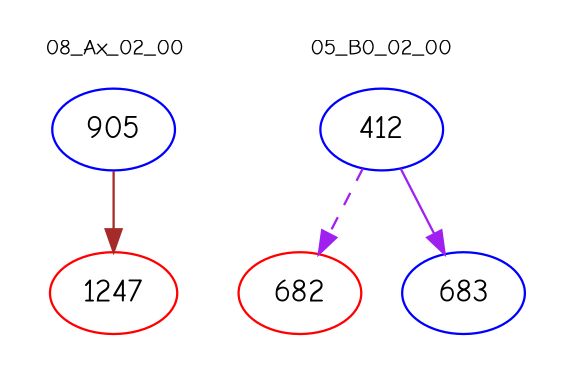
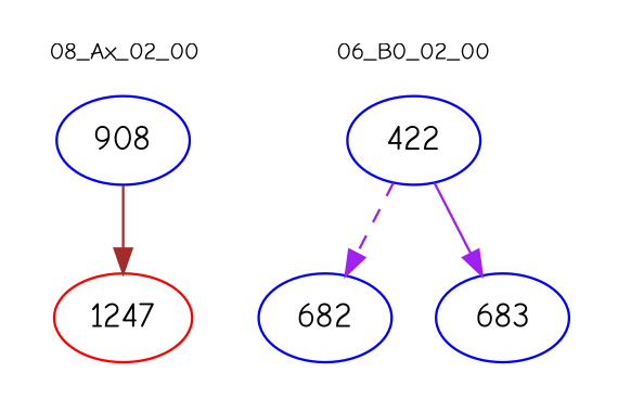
  digraph {
    fontname="Comic Neue"
    node [color=blue fontname="Comic Neue"]
    edge [color=purple fontname="Comic Neue" style=solid]
-   n1 [label=905]
+   n1 [label=908]
    n2 [color=red label=1247]
-   n3 [label=412]
-   n4 [color=red label=682]
+   n3 [label=422]
+   n4 [label=682]
    n5 [label=683]
    subgraph cluster_1 {
      color=white
      fontsize=10
      label="08_Ax_02_00"
      n1
      n2
    }
    subgraph cluster_2 {
      color=white
      fontsize=10
-     label="05_B0_02_00"
+     label="06_B0_02_00"
      n3
      n4
      n5
    }
    n1 -> n2 [color=brown]
    n3 -> n4 [style=dashed]
    n3 -> n5
  }
